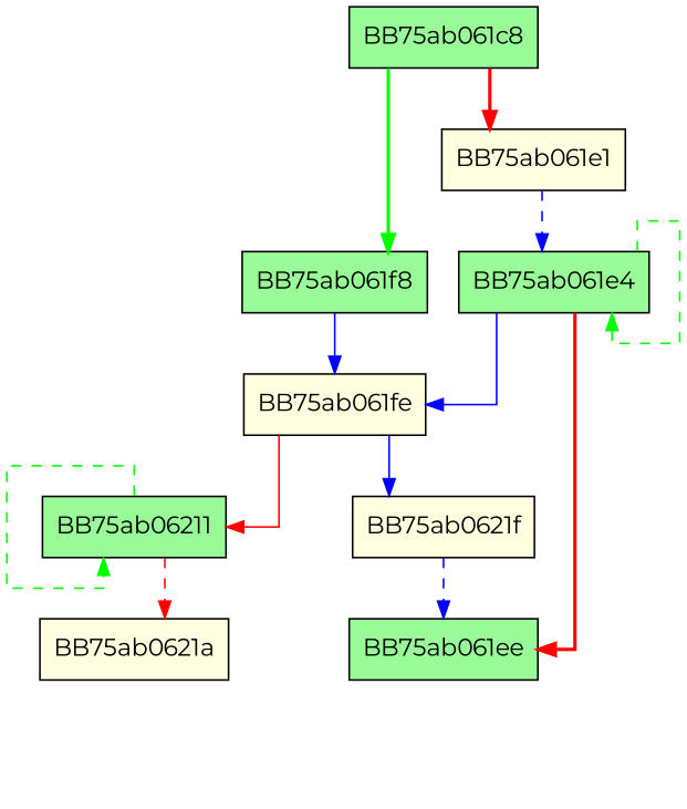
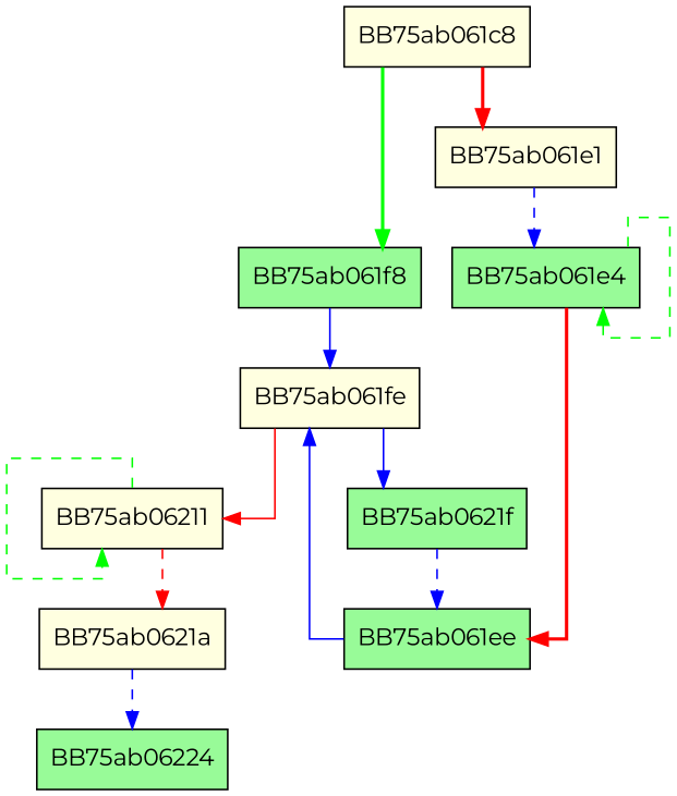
  digraph {
    fontname=Montserrat
    splines=ortho
    node [fillcolor=palegreen fontname=Montserrat shape=box style=filled]
    edge [color=blue fontname=Montserrat style=dashed]
-   BB75ab061c8
+   BB75ab061c8 [fillcolor=lightyellow]
    BB75ab061f8
    BB75ab061e1 [fillcolor=lightyellow]
    BB75ab061fe [fillcolor=lightyellow]
    BB75ab061e4
-   BB75ab0621f [fillcolor=lightyellow]
-   BB75ab06211
+   BB75ab0621f
+   BB75ab06211 [fillcolor=lightyellow]
    BB75ab061ee
    BB75ab0621a [fillcolor=lightyellow]
+   BB75ab06224
    BB75ab061c8 -> BB75ab061f8 [color=green style=bold]
    BB75ab061c8 -> BB75ab061e1 [color=red style=bold]
    BB75ab061f8 -> BB75ab061fe [style=solid]
    BB75ab061e1 -> BB75ab061e4
    BB75ab061fe -> BB75ab0621f [style=solid]
    BB75ab061fe -> BB75ab06211 [color=red style=solid]
    BB75ab061e4 -> BB75ab061e4 [color=green]
    BB75ab061e4 -> BB75ab061ee [color=red style=bold]
    BB75ab0621f -> BB75ab061ee
    BB75ab06211 -> BB75ab06211 [color=green]
    BB75ab06211 -> BB75ab0621a [color=red]
-   BB75ab061e4 -> BB75ab061fe [style=solid]
+   BB75ab061ee -> BB75ab061fe [style=solid]
+   BB75ab0621a -> BB75ab06224
  }
